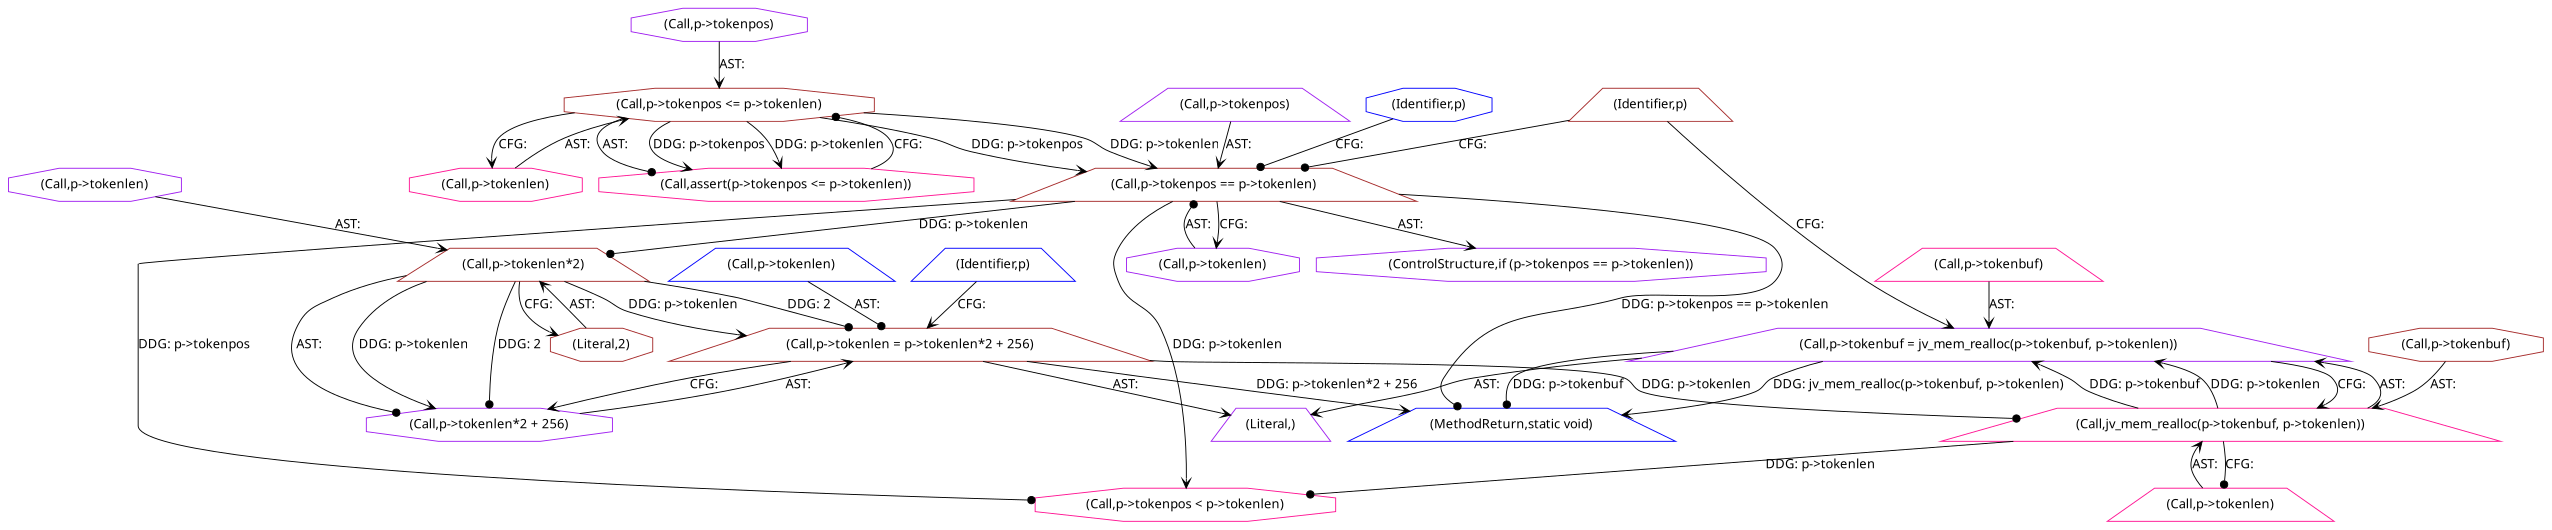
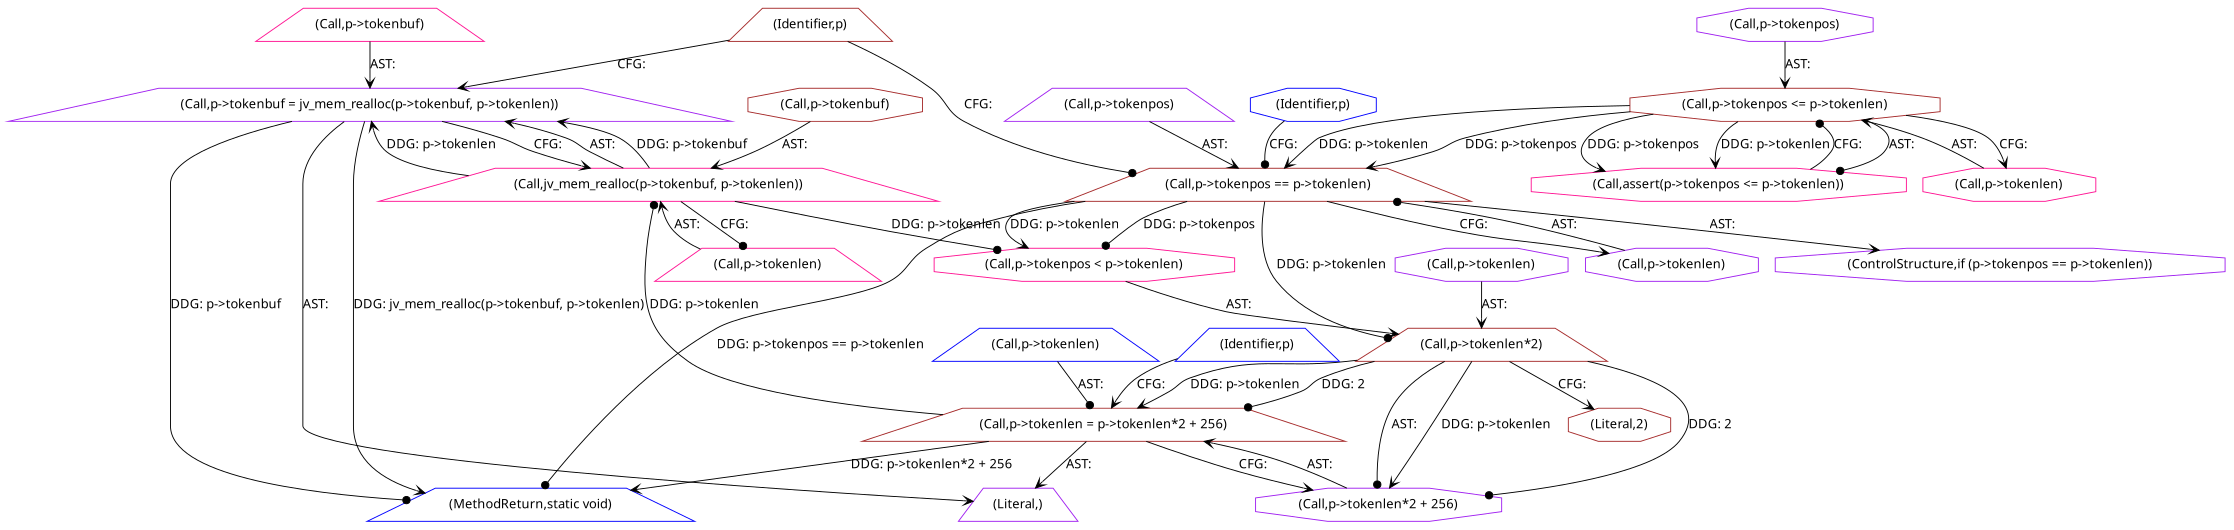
  digraph {
    fontname="Noto Sans"
    node [color=purple fontname="Noto Sans" shape=trapezium]
    edge [arrowhead=vee fontname="Noto Sans"]
    n1 [label="(Call,p->tokenbuf = jv_mem_realloc(p->tokenbuf, p->tokenlen))"]
    n2 [color=deeppink label="(Call,jv_mem_realloc(p->tokenbuf, p->tokenlen))"]
    n3 [label="(Literal,)"]
    n4 [color=blue label="(MethodReturn,static void)"]
    n5 [color=deeppink label="(Call,p->tokenlen)"]
    n6 [color=deeppink label="(Call,p->tokenpos < p->tokenlen)" shape=octagon]
    n7 [color=brown label="(Call,p->tokenlen = p->tokenlen*2 + 256)"]
    n8 [label="(Call,p->tokenlen*2 + 256)" shape=octagon]
    n9 [color=brown label="(Call,p->tokenlen*2)"]
    n10 [color=brown label="(Literal,2)" shape=octagon]
    n11 [color=brown label="(Call,p->tokenpos == p->tokenlen)"]
    n12 [label="(Call,p->tokenlen)" shape=octagon]
    n13 [label="(ControlStructure,if (p->tokenpos == p->tokenlen))" shape=octagon]
    n14 [color=brown label="(Call,p->tokenpos <= p->tokenlen)" shape=octagon]
    n15 [color=deeppink label="(Call,assert(p->tokenpos <= p->tokenlen))" shape=octagon]
    n16 [color=deeppink label="(Call,p->tokenlen)" shape=octagon]
    n17 [color=blue label="(Call,p->tokenlen)"]
    n18 [color=brown label="(Call,p->tokenbuf)" shape=octagon]
    n19 [color=brown label="(Identifier,p)"]
    n20 [color=deeppink label="(Call,p->tokenbuf)"]
    n21 [label="(Call,p->tokenlen)" shape=octagon]
    n22 [label="(Call,p->tokenpos)" shape=octagon]
    n23 [color=blue label="(Identifier,p)"]
    n24 [label="(Call,p->tokenpos)"]
    n25 [color=blue label="(Identifier,p)" shape=octagon]
    n1 -> n2 [label="CFG: "]
    n1 -> n3 [label="AST: "]
    n1 -> n4 [arrowhead=dot label="DDG: p->tokenbuf"]
    n1 -> n4 [label="DDG: jv_mem_realloc(p->tokenbuf, p->tokenlen)"]
    n2 -> n1 [label="AST: "]
    n2 -> n1 [label="DDG: p->tokenbuf"]
    n2 -> n1 [label="DDG: p->tokenlen"]
    n2 -> n5 [arrowhead=dot label="CFG: "]
    n2 -> n6 [arrowhead=dot label="DDG: p->tokenlen"]
    n5 -> n2 [label="AST: "]
    n7 -> n2 [arrowhead=dot label="DDG: p->tokenlen"]
    n7 -> n3 [label="AST: "]
    n7 -> n4 [label="DDG: p->tokenlen*2 + 256"]
    n7 -> n8 [label="CFG: "]
    n8 -> n7 [label="AST: "]
    n9 -> n7 [label="DDG: p->tokenlen"]
    n9 -> n7 [arrowhead=dot label="DDG: 2"]
    n9 -> n8 [arrowhead=dot label="AST: "]
    n9 -> n8 [label="DDG: p->tokenlen"]
    n9 -> n8 [arrowhead=dot label="DDG: 2"]
    n9 -> n10 [label="CFG: "]
-   n10 -> n9 [label="AST: "]
+   n6 -> n9 [label="AST: "]
    n11 -> n4 [arrowhead=dot label="DDG: p->tokenpos == p->tokenlen"]
    n11 -> n6 [arrowhead=dot label="DDG: p->tokenpos"]
    n11 -> n6 [label="DDG: p->tokenlen"]
    n11 -> n9 [arrowhead=dot label="DDG: p->tokenlen"]
    n11 -> n12 [label="CFG: "]
    n11 -> n13 [label="AST: "]
    n12 -> n11 [arrowhead=dot label="AST: "]
    n14 -> n11 [label="DDG: p->tokenpos"]
    n14 -> n11 [label="DDG: p->tokenlen"]
    n14 -> n15 [arrowhead=dot label="AST: "]
    n14 -> n15 [label="DDG: p->tokenpos"]
    n14 -> n15 [label="DDG: p->tokenlen"]
    n14 -> n16 [label="CFG: "]
    n15 -> n14 [arrowhead=dot label="CFG: "]
    n16 -> n14 [label="AST: "]
    n17 -> n7 [arrowhead=dot label="AST: "]
    n18 -> n2 [label="AST: "]
    n19 -> n1 [label="CFG: "]
    n19 -> n11 [arrowhead=dot label="CFG: "]
    n20 -> n1 [label="AST: "]
    n21 -> n9 [label="AST: "]
    n22 -> n14 [label="AST: "]
    n23 -> n7 [label="CFG: "]
    n24 -> n11 [label="AST: "]
    n25 -> n11 [arrowhead=dot label="CFG: "]
  }
